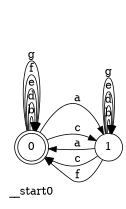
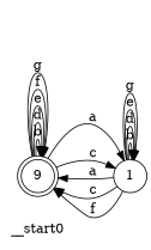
  digraph {
    rankdir=LR
    node [color=black fillcolor=white]
    __start0 [shape=none color="" fillcolor=""]
-   n2 [label=0 shape=doublecircle style="rounded,filled"]
+   n2 [label=9 shape=doublecircle style="rounded,filled"]
    n3 [label=1 shape=circle style=filled]
    n2 -> n2 [label=b]
    n2 -> n2 [label=d]
    n2 -> n2 [label=e]
    n2 -> n2 [label=f]
    n2 -> n2 [label=g]
    n2 -> n3 [label=a]
    n2 -> n3 [label=c]
    n3 -> n2 [label=a]
    n3 -> n2 [label=c]
    n3 -> n2 [label=f]
    n3 -> n3 [label=b]
    n3 -> n3 [label=d]
    n3 -> n3 [label=e]
    n3 -> n3 [label=g]
  }
